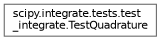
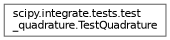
  digraph {
    rankdir=LR
-   n1 [color=grey40 fillcolor=white fontname=Helvetica fontsize=10 height=0.2 label="scipy.integrate.tests.test\l_integrate.TestQuadrature" shape=box style=filled width=0.4]
+   n1 [color=grey40 fillcolor=white fontname=Helvetica fontsize=10 height=0.2 label="scipy.integrate.tests.test\l_quadrature.TestQuadrature" shape=box style=filled width=0.4]
  }
